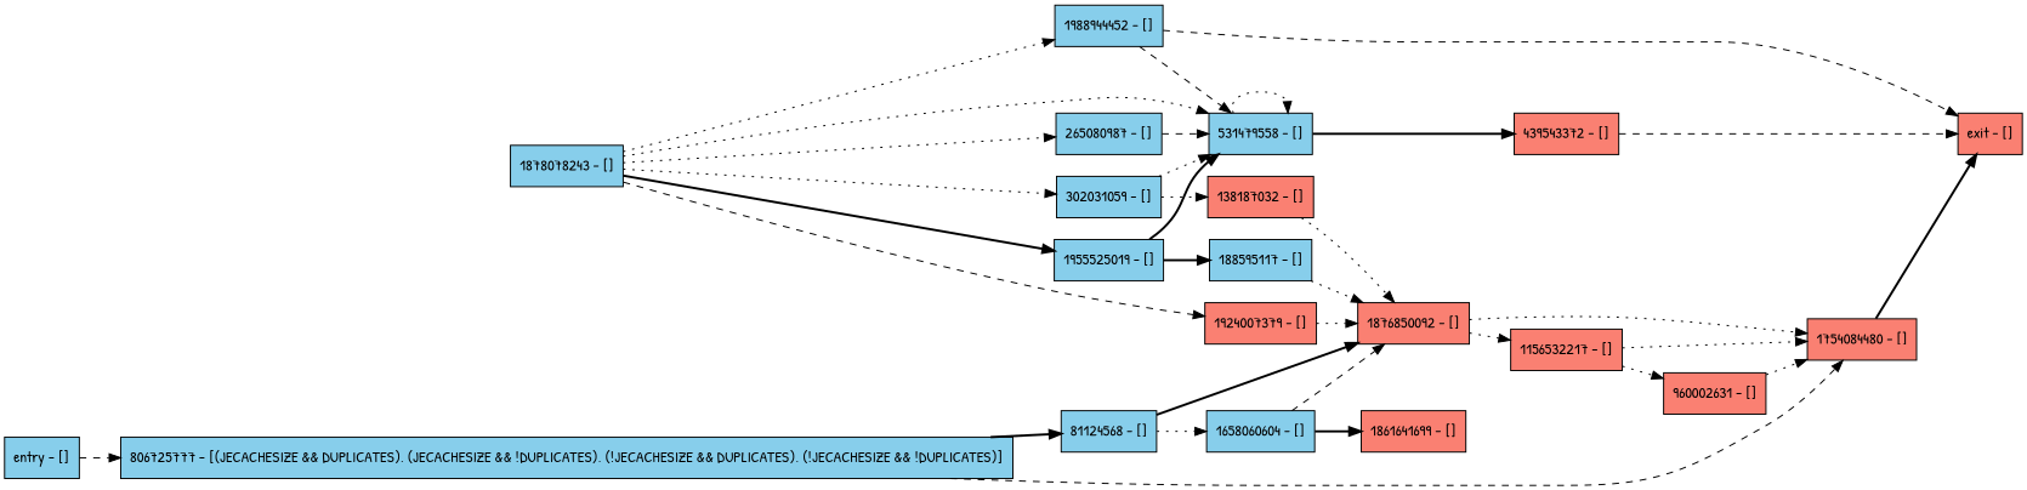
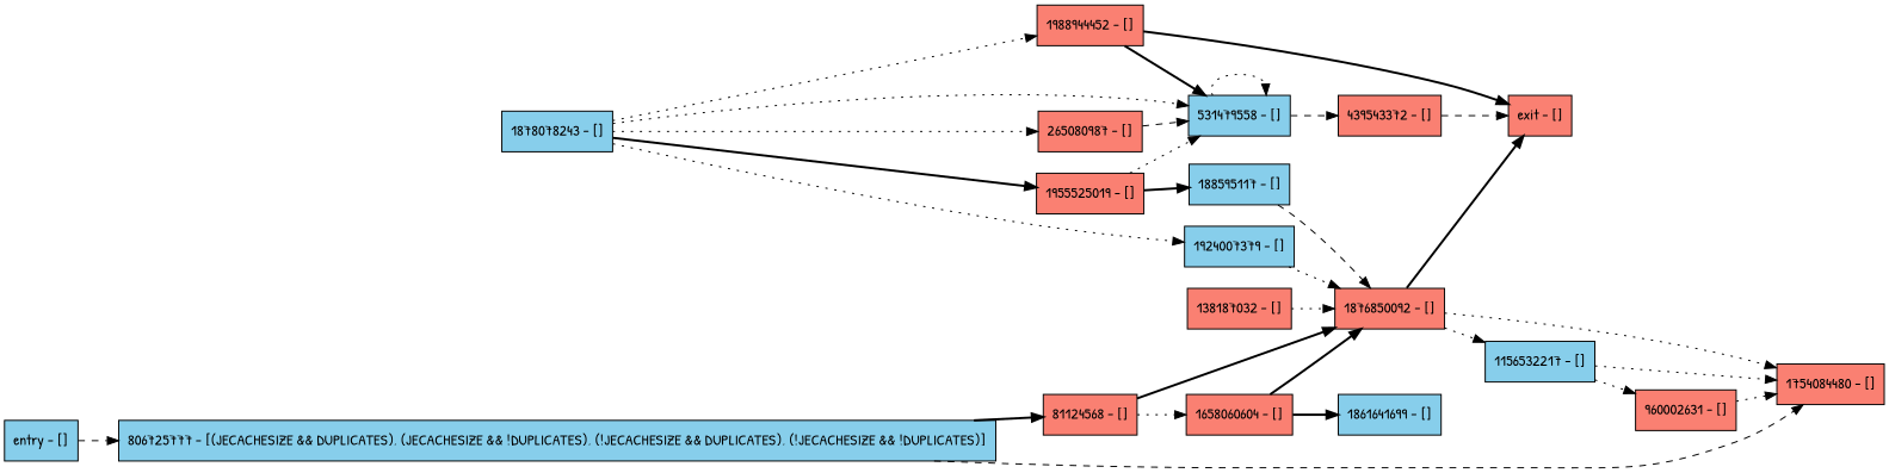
  digraph {
    fontname="Patrick Hand"
    rankdir=LR
    node [fillcolor=skyblue fontname="Patrick Hand" shape=record style=filled]
    edge [fontname="Patrick Hand" style=dotted]
-   n1 [label="1988944452 - []"]
+   n1 [fillcolor=salmon label="1988944452 - []"]
    n2 [label="531479558 - []"]
    n3 [fillcolor=salmon label="exit - []"]
    n4 [fillcolor=salmon label="439543372 - []"]
    n5 [label="1878078243 - []"]
-   n6 [label="1955525019 - []"]
-   n7 [fillcolor=salmon label="1924007379 - []"]
-   n8 [label="265080987 - []"]
-   n9 [label="302031059 - []"]
+   n6 [fillcolor=salmon label="1955525019 - []"]
+   n7 [label="1924007379 - []"]
+   n8 [fillcolor=salmon label="265080987 - []"]
    n10 [label="188595117 - []"]
    n11 [fillcolor=salmon label="1876850092 - []"]
    n12 [fillcolor=salmon label="138187032 - []"]
-   n13 [fillcolor=salmon label="1156532217 - []"]
+   n13 [label="1156532217 - []"]
    n14 [fillcolor=salmon label="1754084480 - []"]
    n15 [fillcolor=salmon label="960002631 - []"]
-   n16 [label="1658060604 - []"]
-   n17 [fillcolor=salmon label="1861641699 - []"]
+   n16 [fillcolor=salmon label="1658060604 - []"]
+   n17 [label="1861641699 - []"]
    n18 [label="806725777 - [(JECACHESIZE && DUPLICATES), (JECACHESIZE && !DUPLICATES), (!JECACHESIZE && DUPLICATES), (!JECACHESIZE && !DUPLICATES)]"]
-   n19 [label="81124568 - []"]
+   n19 [fillcolor=salmon label="81124568 - []"]
    n20 [label="entry - []"]
-   n1 -> n2 [style=dashed]
-   n1 -> n3 [style=dashed]
+   n1 -> n2 [style=bold]
+   n1 -> n3 [style=bold]
    n2 -> n2
-   n2 -> n4 [style=bold]
+   n2 -> n4 [style=dashed]
    n4 -> n3 [style=dashed]
    n5 -> n1
    n5 -> n2
    n5 -> n6 [style=bold]
-   n5 -> n7 [style=dashed]
+   n5 -> n7
    n5 -> n8
-   n5 -> n9
-   n6 -> n2 [style=bold]
+   n6 -> n2
    n6 -> n10 [style=bold]
    n7 -> n11
    n8 -> n2 [style=dashed]
-   n9 -> n2
-   n9 -> n12
-   n10 -> n11
+   n10 -> n11 [style=dashed]
    n11 -> n13
    n11 -> n14
    n12 -> n11
    n13 -> n14
    n13 -> n15
-   n14 -> n3 [style=bold]
+   n11 -> n3 [style=bold]
    n15 -> n14
-   n16 -> n11 [style=dashed]
+   n16 -> n11 [style=bold]
    n16 -> n17 [style=bold]
    n18 -> n14 [style=dashed]
    n18 -> n19 [style=bold]
    n19 -> n11 [style=bold]
    n19 -> n16
    n20 -> n18 [style=dashed]
  }
